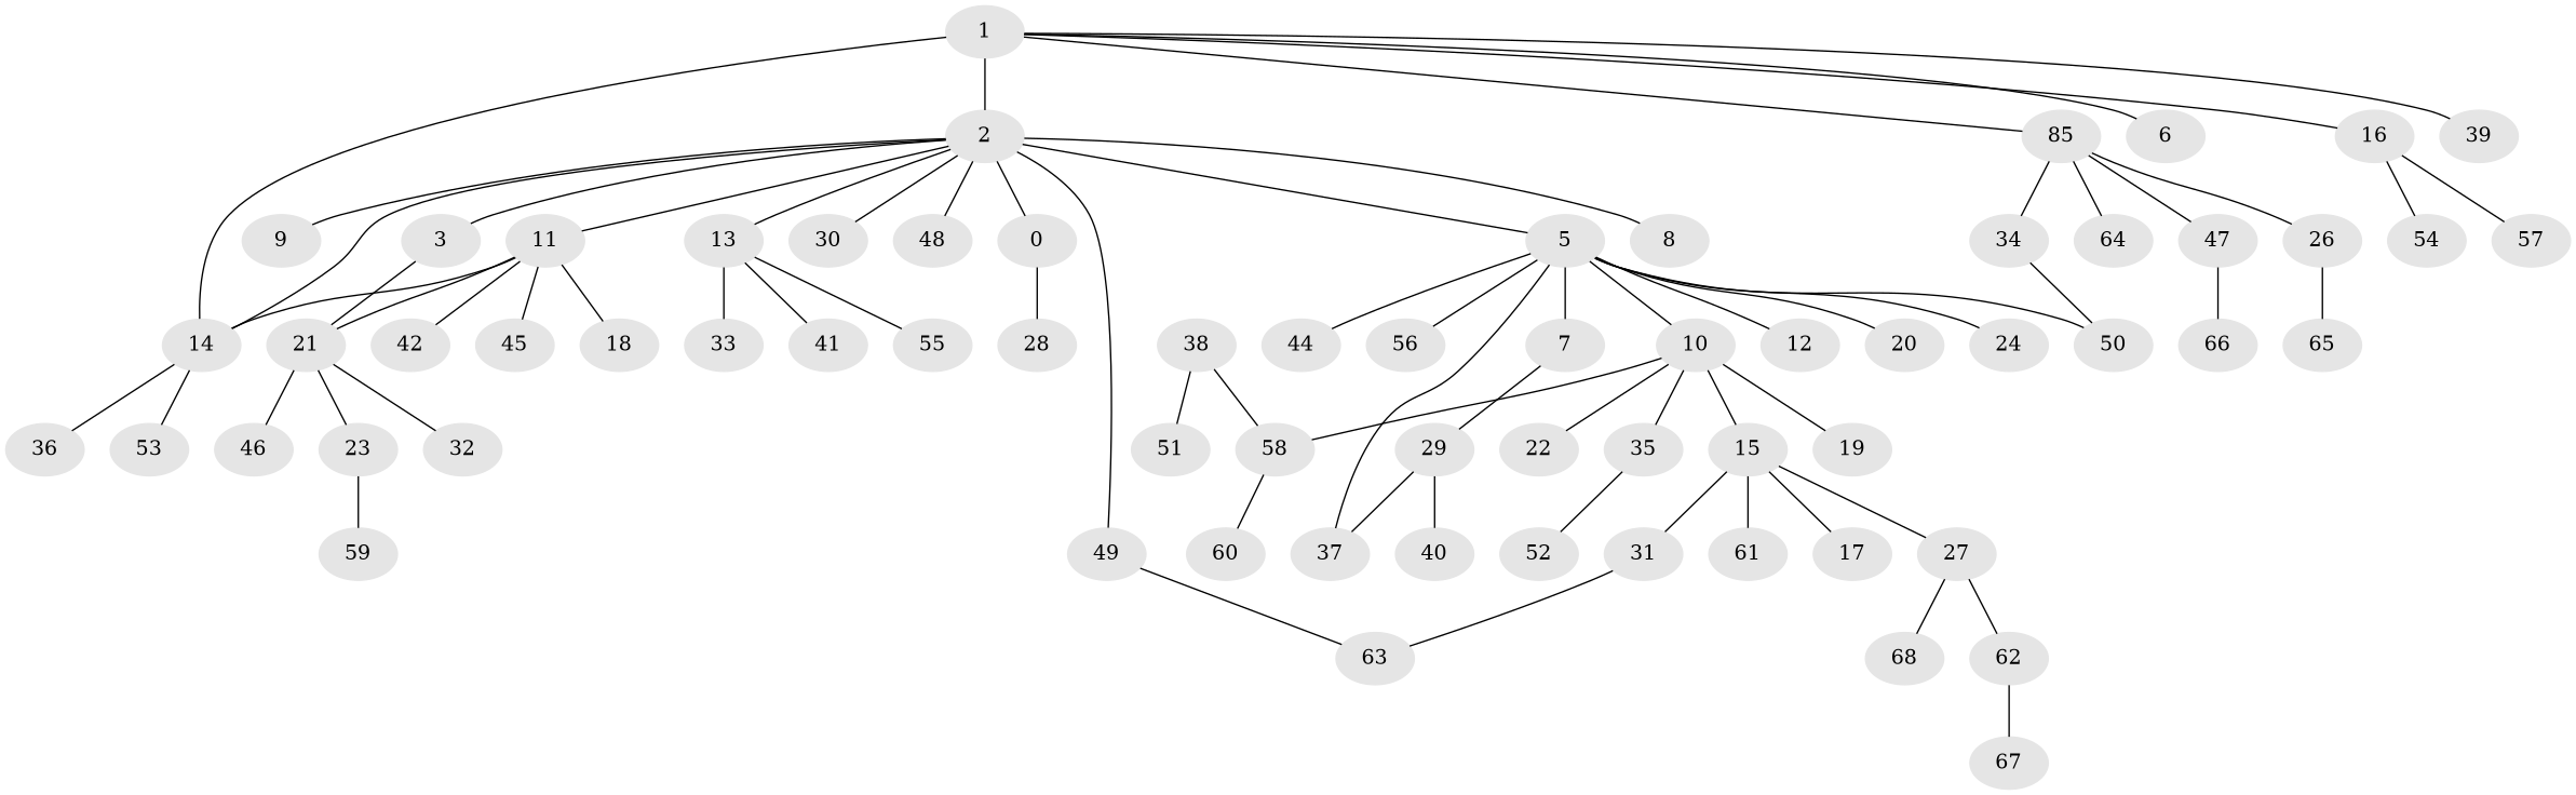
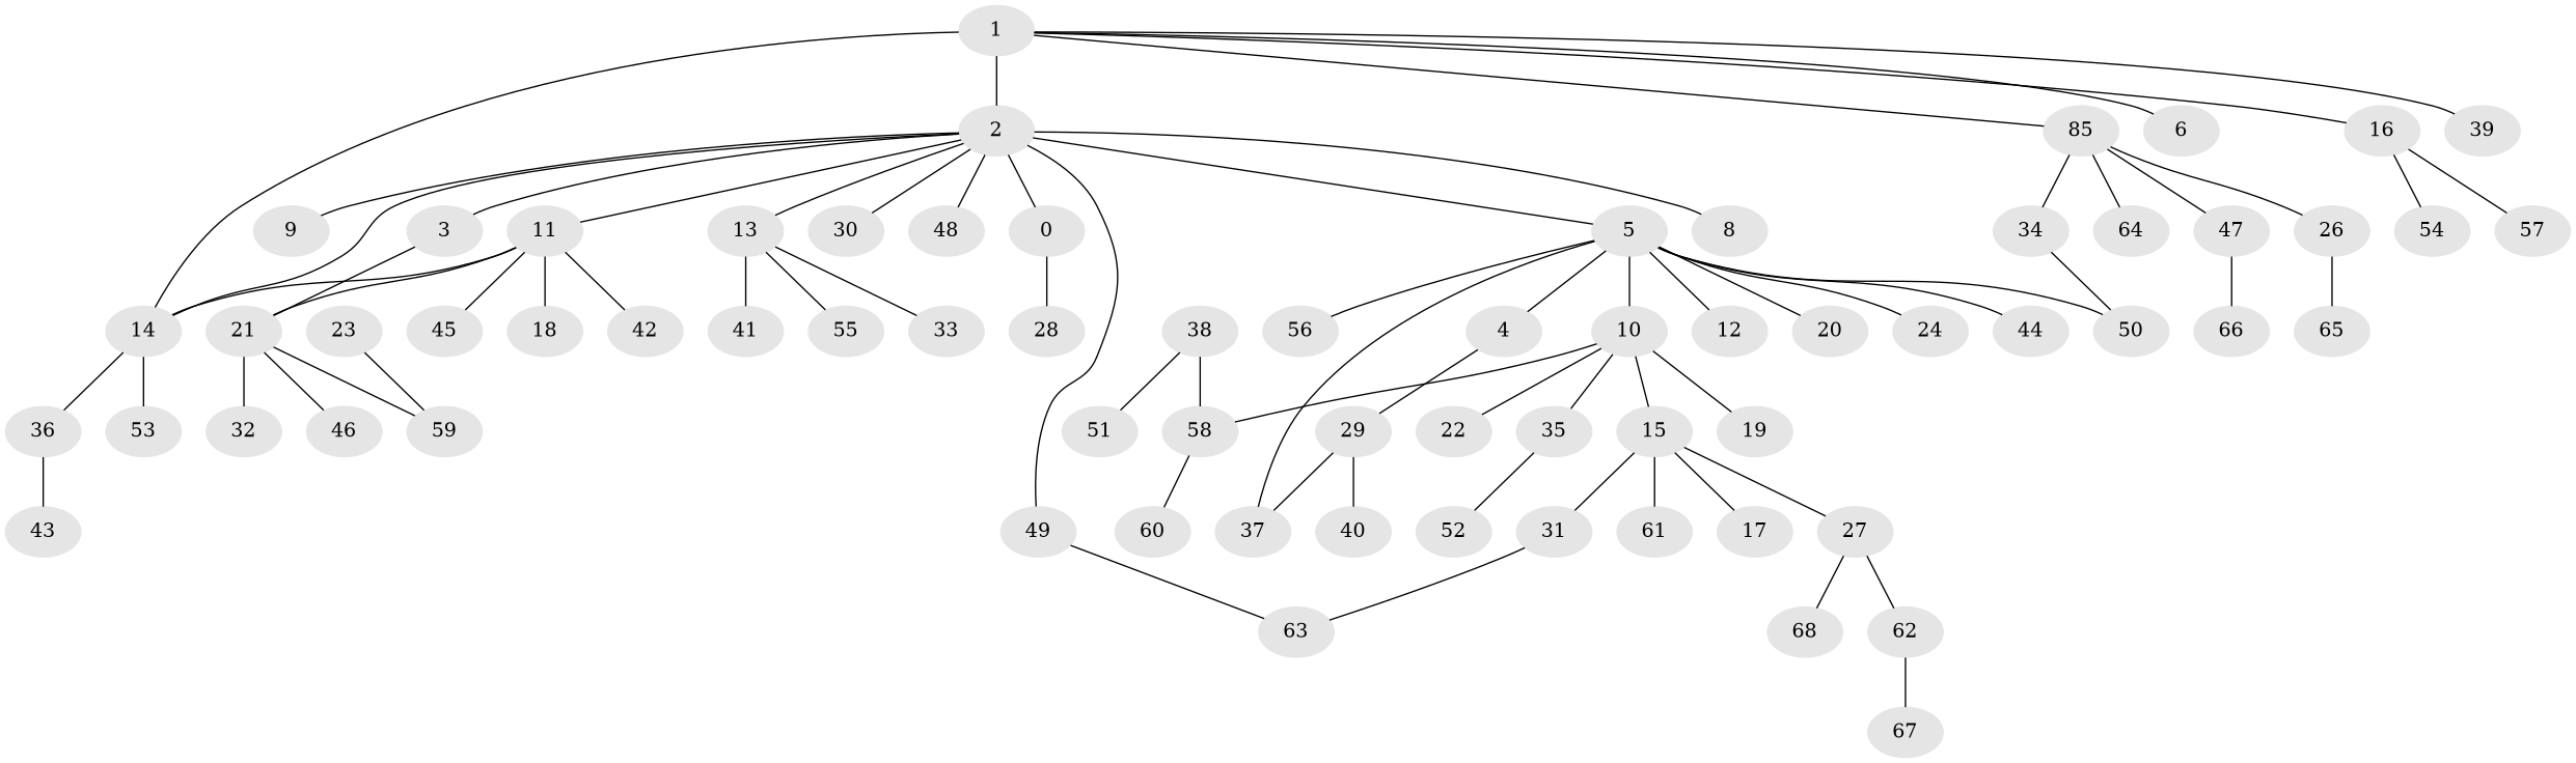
  graph {
    node [color=gray90 style=filled]
    edge [weight=1.0]
    1
    2
    6
    14
    16
    n6 [label=85]
    39
    3
    n9 [label=0]
    5
    8
    9
    11
    13
    30
    48
    49
    36
    53
    54
    57
    26
    34
    47
    64
    21
    28
-   7
+   7 [label=4]
    10
    12
    20
    24
    37
    44
    56
    50
    18
    42
    45
    33
    41
    55
    63
    23
    32
    46
    29
    15
    19
    22
    35
    58
    40
    17
    27
    31
    61
    52
    60
+   43
    62
    68
    59
    38
    51
    65
    66
    67
    1 -- 2 [weight=14.0]
    1 -- 6
    1 -- 14
    1 -- 16
    1 -- n6
    1 -- 39
    2 -- 14
    2 -- 3
    2 -- n9
    2 -- 5
    2 -- 8
    2 -- 9
    2 -- 11
    2 -- 13
    2 -- 30
    2 -- 48
    2 -- 49
    14 -- 36
    14 -- 53
    16 -- 54
    16 -- 57
    n6 -- 26
    n6 -- 34
    n6 -- 47
    n6 -- 64
    3 -- 21
    n9 -- 28
    5 -- 7
    5 -- 10
    5 -- 12
    5 -- 20
    5 -- 24
    5 -- 37
    5 -- 44
    5 -- 56
    5 -- 50
    11 -- 14
    11 -- 21
    11 -- 18
    11 -- 42
    11 -- 45
    13 -- 33 [weight=2.0]
    13 -- 41
    13 -- 55
    49 -- 63
+   36 -- 43
    26 -- 65 [weight=2.0]
    34 -- 50
    47 -- 66 [weight=2.0]
-   21 -- 23
+   21 -- 59
    21 -- 32 [weight=2.0]
    21 -- 46
    7 -- 29
    10 -- 15
    10 -- 19 [weight=11.0]
    10 -- 22
    10 -- 35
    10 -- 58
    23 -- 59
    29 -- 37
    29 -- 40 [weight=3.0]
    15 -- 17
    15 -- 27
    15 -- 31
    15 -- 61
    35 -- 52
    58 -- 60
    27 -- 62
    27 -- 68
    31 -- 63
    62 -- 67
    38 -- 58
    38 -- 51
  }
